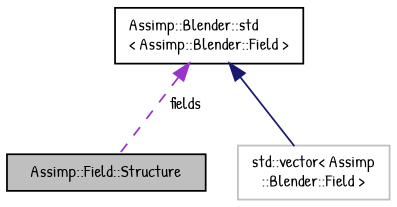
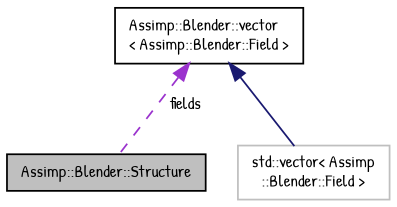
  digraph {
    fontname="Patrick Hand"
    node [color=black fillcolor=white fontname="Patrick Hand" fontsize=10 shape=record style=filled]
    edge [dir=back fontname="Patrick Hand" fontsize=10 labelfontname=Helvetica labelfontsize=10]
-   n1 [fillcolor=grey75 fontcolor=black height=0.2 label="Assimp::Field::Structure" width=0.4]
-   n2 [height=0.2 label="Assimp::Blender::std\l\< Assimp::Blender::Field \>" width=0.4]
+   n1 [fillcolor=grey75 fontcolor=black height=0.2 label="Assimp::Blender::Structure" width=0.4]
+   n2 [height=0.2 label="Assimp::Blender::vector\l\< Assimp::Blender::Field \>" width=0.4]
    n3 [color=grey75 height=0.2 label="std::vector\< Assimp\l::Blender::Field  \>" width=0.4]
    n2 -> n1 [color=darkorchid3 label=" fields" style=dashed]
    n2 -> n3 [color=midnightblue style=solid]
  }
